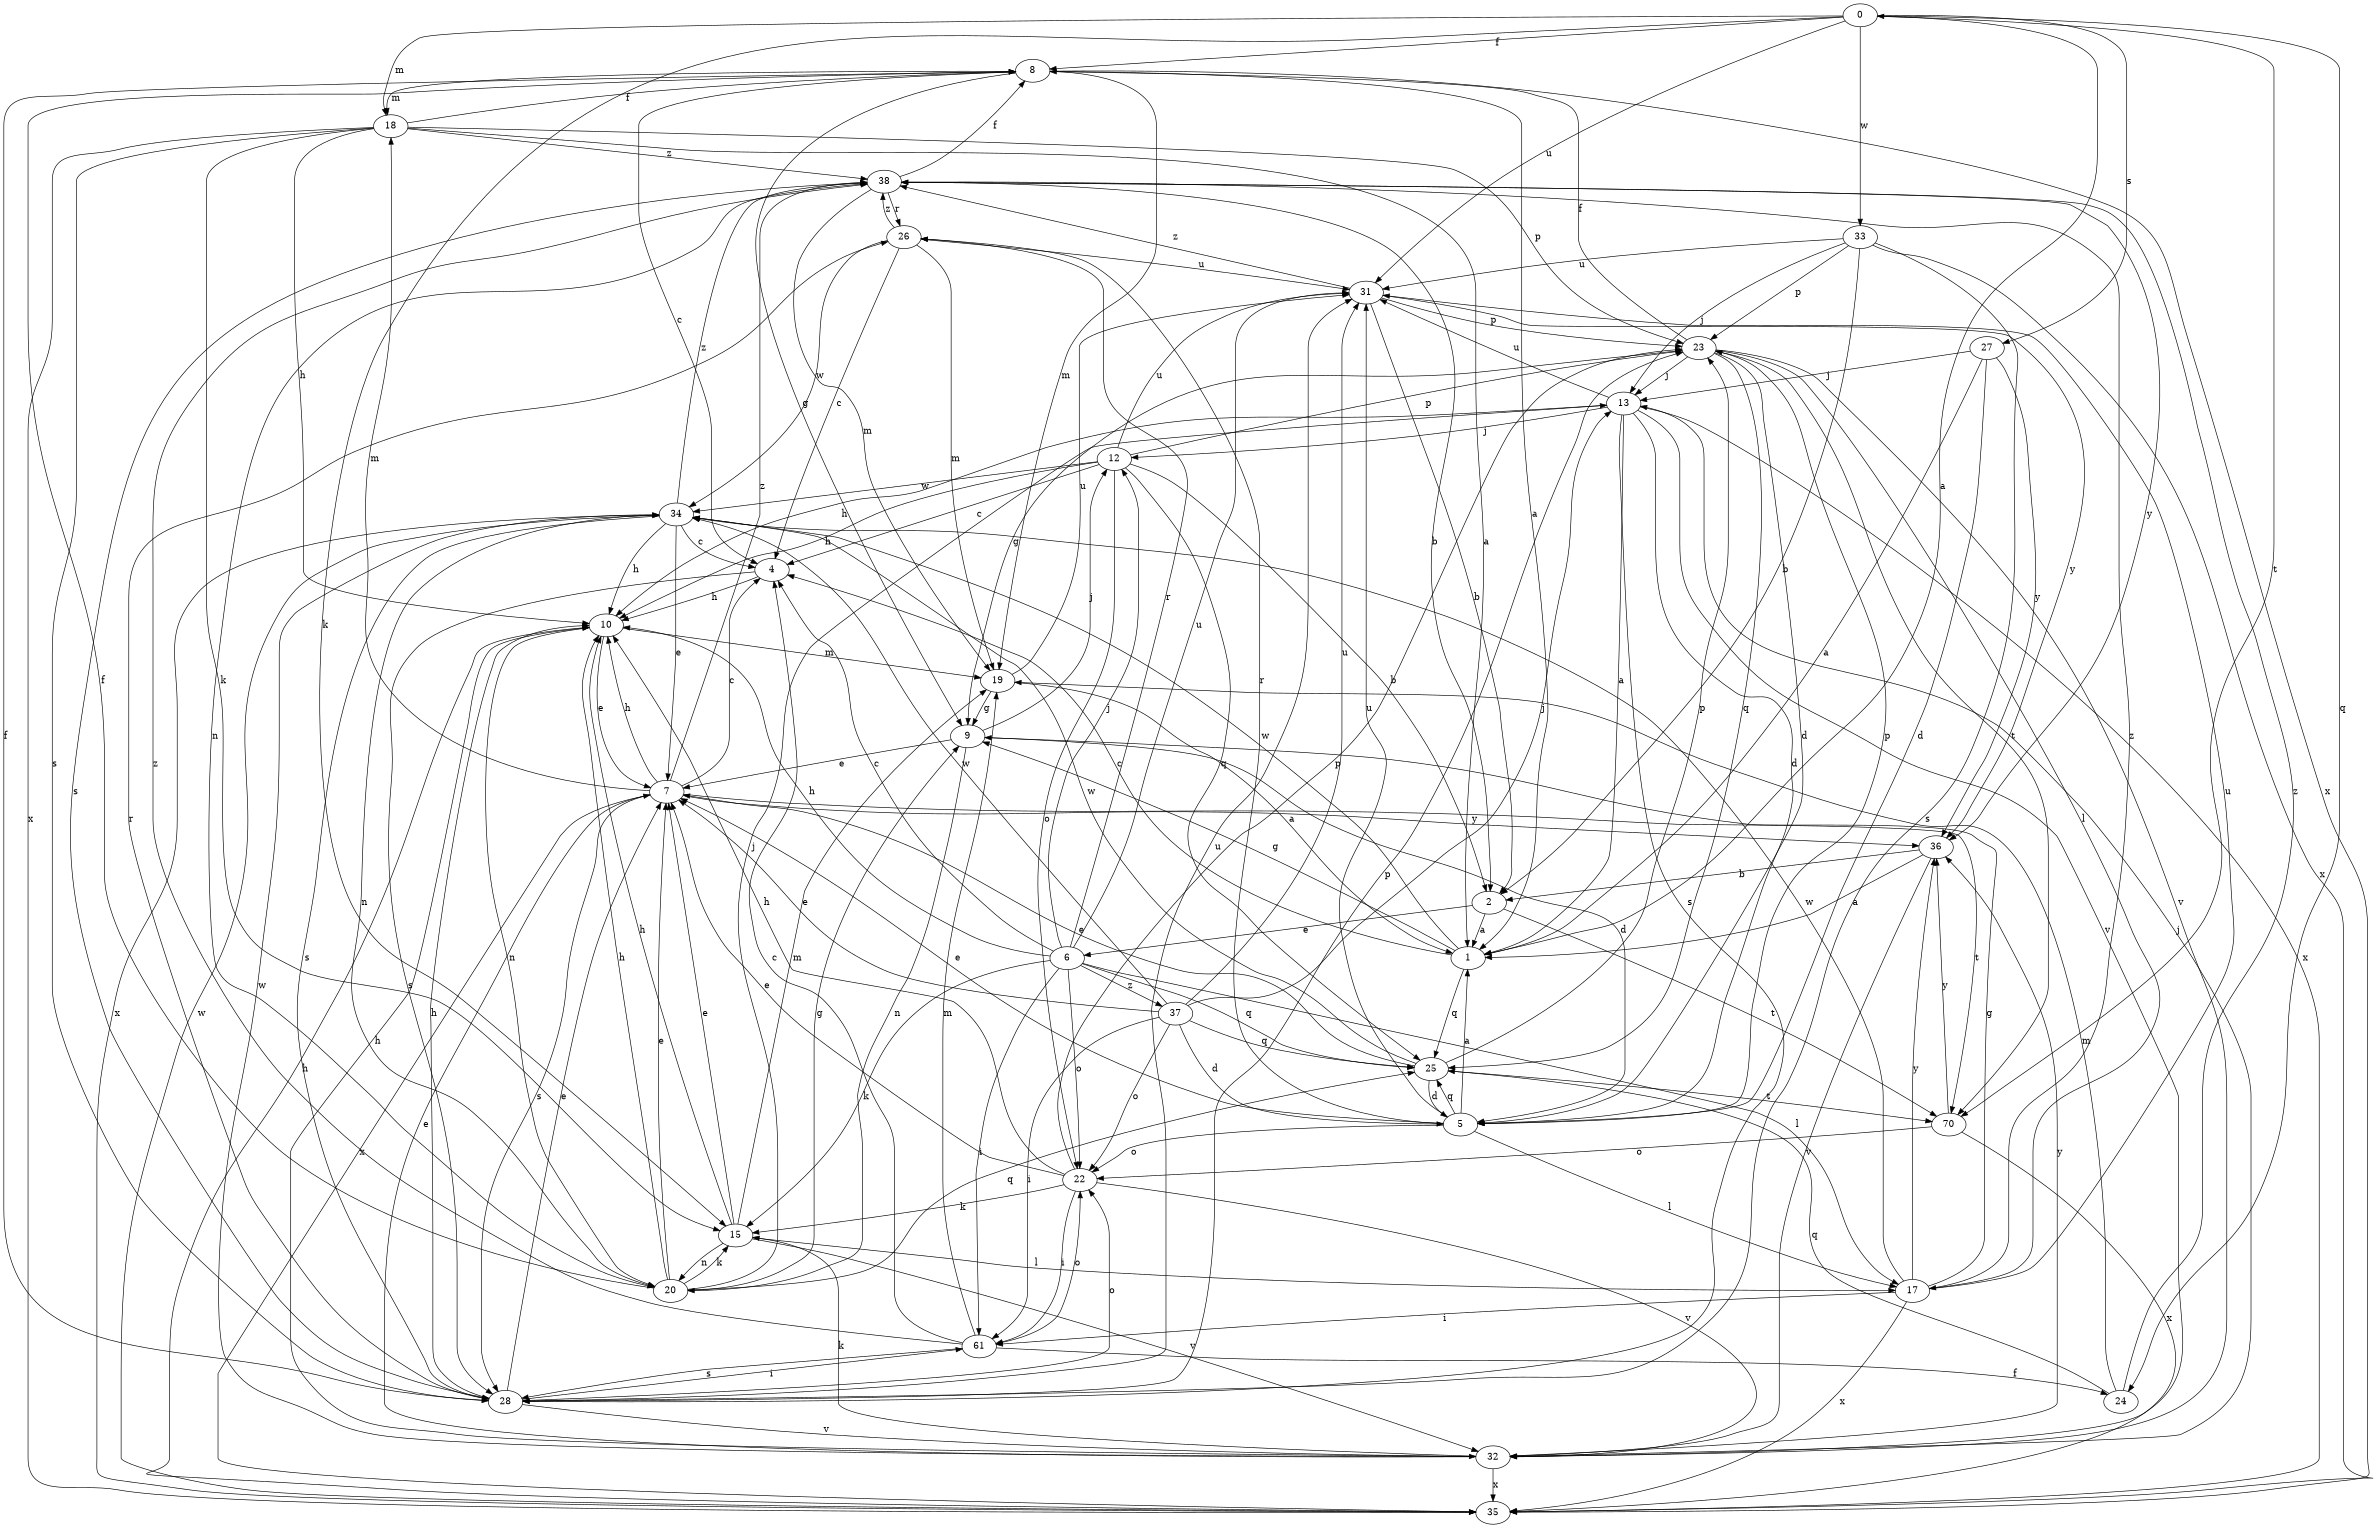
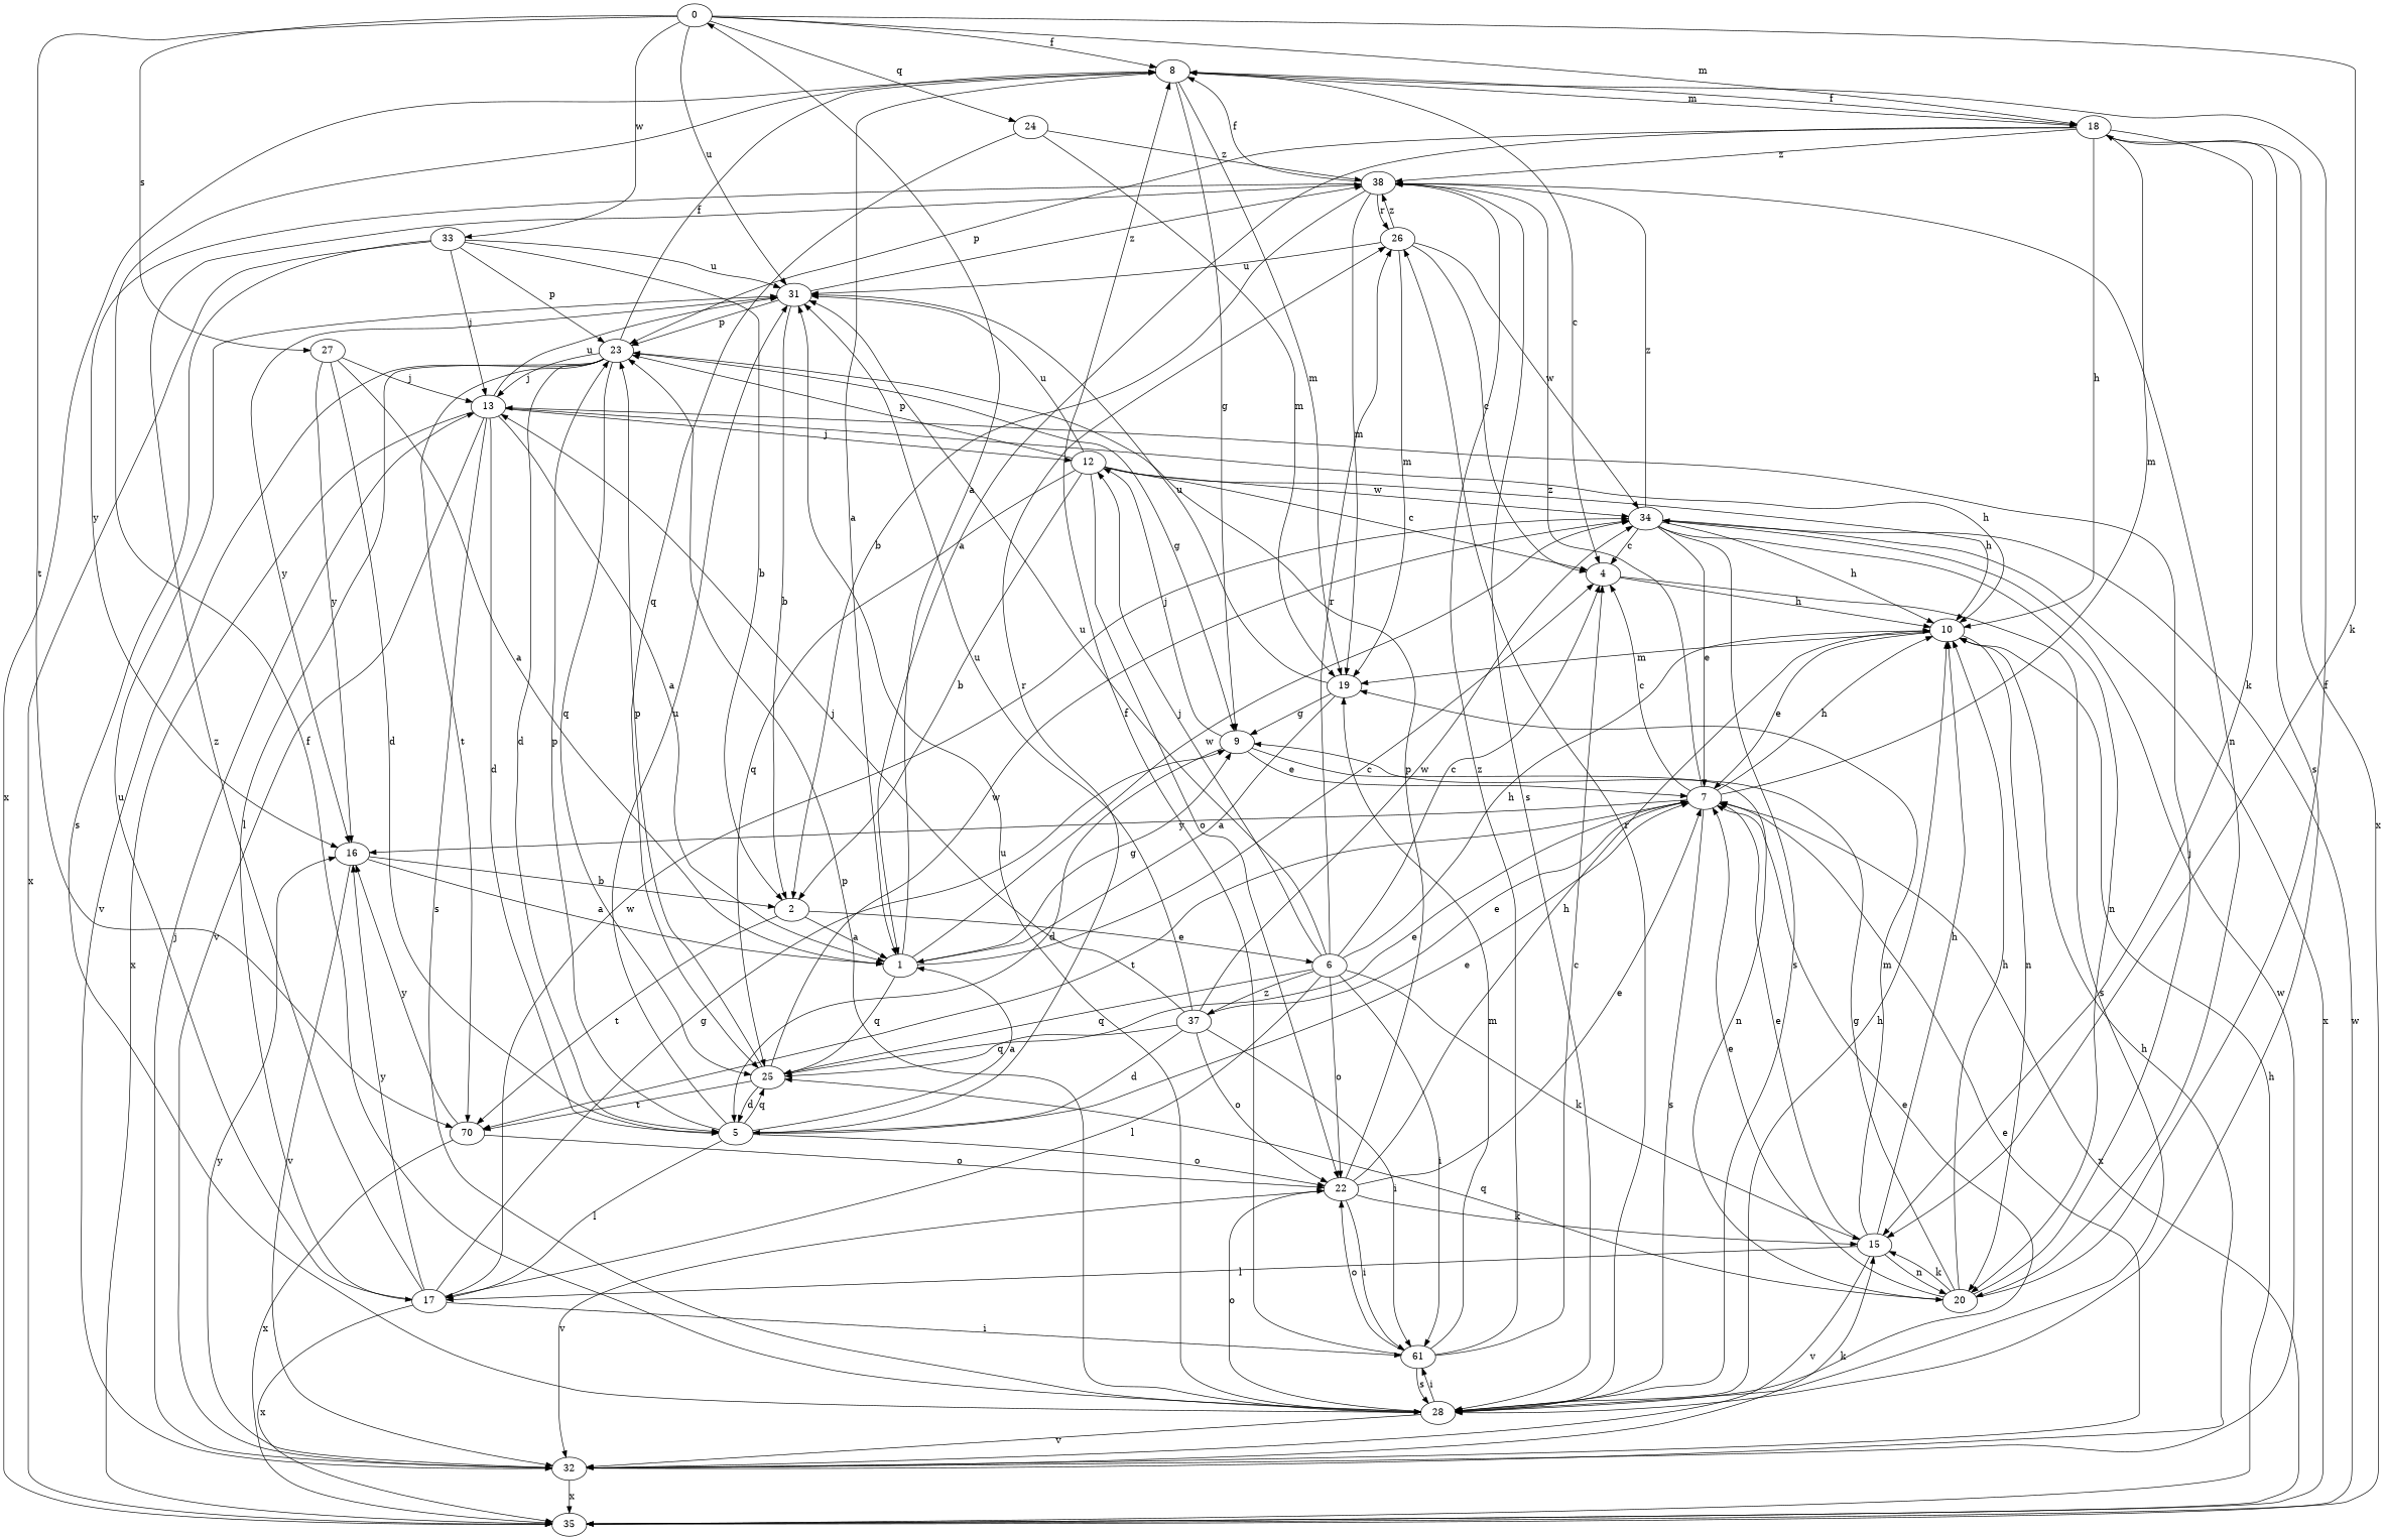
  strict digraph {
    0
    8
    15
    18
    24
    27
    n7 [label=70]
    31
    33
    1
    4
    9
    35
    19
    10
    7
    17
    20
    32
    28
    23
    38
    25
    5
-   36
+   36 [label=16]
    13
    22
    2
    34
    12
    6
    26
    n33 [label=61]
    37
    0 -> 8 [label=f]
    0 -> 15 [label=k]
    0 -> 18 [label=m]
    0 -> 24 [label=q]
    0 -> 27 [label=s]
    0 -> n7 [label=t]
    0 -> 31 [label=u]
    0 -> 33 [label=w]
    8 -> 18 [label=m]
    8 -> 1 [label=a]
    8 -> 4 [label=c]
    8 -> 9 [label=g]
    8 -> 35 [label=x]
    8 -> 19 [label=m]
    15 -> 19 [label=m]
    15 -> 10 [label=h]
    15 -> 7 [label=e]
    15 -> 17 [label=l]
    15 -> 20 [label=n]
    15 -> 32 [label=v]
    18 -> 8 [label=f]
    18 -> 15 [label=k]
    18 -> 1 [label=a]
    18 -> 35 [label=x]
    18 -> 10 [label=h]
    18 -> 28 [label=s]
    18 -> 23 [label=p]
    18 -> 38 [label=z]
    24 -> 19 [label=m]
    24 -> 38 [label=z]
    24 -> 25 [label=q]
    27 -> 1 [label=a]
    27 -> 5 [label=d]
    27 -> 36 [label=y]
    27 -> 13 [label=j]
    n7 -> 35 [label=x]
    n7 -> 36 [label=y]
    n7 -> 22 [label=o]
    31 -> 23 [label=p]
    31 -> 38 [label=z]
    31 -> 36 [label=y]
    31 -> 2 [label=b]
    33 -> 31 [label=u]
    33 -> 35 [label=x]
    33 -> 28 [label=s]
    33 -> 23 [label=p]
    33 -> 13 [label=j]
    33 -> 2 [label=b]
    1 -> 0 [label=a]
    1 -> 4 [label=c]
    1 -> 9 [label=g]
    1 -> 25 [label=q]
    1 -> 34 [label=w]
    4 -> 10 [label=h]
    4 -> 28 [label=s]
    9 -> 7 [label=e]
    9 -> 20 [label=n]
    9 -> 5 [label=d]
    9 -> 12 [label=j]
    35 -> 10 [label=h]
    35 -> 34 [label=w]
    19 -> 31 [label=u]
    19 -> 1 [label=a]
    19 -> 9 [label=g]
    10 -> 19 [label=m]
    10 -> 7 [label=e]
    10 -> 20 [label=n]
    7 -> 18 [label=m]
    7 -> n7 [label=t]
    7 -> 4 [label=c]
    7 -> 35 [label=x]
    7 -> 10 [label=h]
    7 -> 28 [label=s]
    7 -> 38 [label=z]
    7 -> 36 [label=y]
    17 -> 31 [label=u]
    17 -> 9 [label=g]
    17 -> 35 [label=x]
    17 -> 38 [label=z]
    17 -> 36 [label=y]
    17 -> 34 [label=w]
    17 -> n33 [label=i]
    20 -> 8 [label=f]
    20 -> 15 [label=k]
    20 -> 9 [label=g]
    20 -> 10 [label=h]
    20 -> 7 [label=e]
    20 -> 25 [label=q]
    20 -> 13 [label=j]
    32 -> 15 [label=k]
    32 -> 35 [label=x]
    32 -> 10 [label=h]
    32 -> 7 [label=e]
    32 -> 36 [label=y]
    32 -> 13 [label=j]
    32 -> 34 [label=w]
    28 -> 8 [label=f]
    28 -> 31 [label=u]
    28 -> 10 [label=h]
    28 -> 7 [label=e]
    28 -> 32 [label=v]
    28 -> 23 [label=p]
    28 -> 22 [label=o]
    28 -> 26 [label=r]
    28 -> n33 [label=i]
    23 -> 8 [label=f]
    23 -> n7 [label=t]
    23 -> 9 [label=g]
    23 -> 17 [label=l]
    23 -> 32 [label=v]
    23 -> 25 [label=q]
    23 -> 5 [label=d]
    23 -> 13 [label=j]
    38 -> 8 [label=f]
    38 -> 19 [label=m]
    38 -> 20 [label=n]
    38 -> 28 [label=s]
    38 -> 36 [label=y]
    38 -> 2 [label=b]
    38 -> 26 [label=r]
    25 -> n7 [label=t]
    25 -> 7 [label=e]
    25 -> 23 [label=p]
    25 -> 5 [label=d]
    25 -> 34 [label=w]
    5 -> 31 [label=u]
    5 -> 1 [label=a]
    5 -> 7 [label=e]
    5 -> 17 [label=l]
    5 -> 23 [label=p]
    5 -> 25 [label=q]
    5 -> 22 [label=o]
    5 -> 26 [label=r]
    36 -> 1 [label=a]
    36 -> 32 [label=v]
    36 -> 2 [label=b]
    13 -> 31 [label=u]
    13 -> 1 [label=a]
    13 -> 35 [label=x]
    13 -> 10 [label=h]
    13 -> 32 [label=v]
    13 -> 28 [label=s]
    13 -> 5 [label=d]
    13 -> 12 [label=j]
    22 -> 15 [label=k]
    22 -> 10 [label=h]
    22 -> 7 [label=e]
    22 -> 32 [label=v]
    22 -> 23 [label=p]
    22 -> n33 [label=i]
    2 -> n7 [label=t]
    2 -> 1 [label=a]
    2 -> 6 [label=e]
    34 -> 4 [label=c]
    34 -> 35 [label=x]
    34 -> 10 [label=h]
    34 -> 7 [label=e]
    34 -> 20 [label=n]
    34 -> 28 [label=s]
    34 -> 38 [label=z]
    12 -> 31 [label=u]
    12 -> 4 [label=c]
    12 -> 10 [label=h]
    12 -> 23 [label=p]
    12 -> 25 [label=q]
    12 -> 22 [label=o]
    12 -> 2 [label=b]
    12 -> 34 [label=w]
    6 -> 15 [label=k]
    6 -> 31 [label=u]
    6 -> 4 [label=c]
    6 -> 10 [label=h]
    6 -> 17 [label=l]
    6 -> 25 [label=q]
    6 -> 22 [label=o]
    6 -> 12 [label=j]
    6 -> 26 [label=r]
    6 -> n33 [label=i]
    6 -> 37 [label=z]
    26 -> 31 [label=u]
    26 -> 4 [label=c]
    26 -> 19 [label=m]
    26 -> 38 [label=z]
    26 -> 34 [label=w]
-   n33 -> 24 [label=f]
+   n33 -> 8 [label=f]
    n33 -> 4 [label=c]
    n33 -> 19 [label=m]
    n33 -> 28 [label=s]
    n33 -> 38 [label=z]
    n33 -> 22 [label=o]
    37 -> 31 [label=u]
    37 -> 7 [label=e]
    37 -> 25 [label=q]
    37 -> 5 [label=d]
    37 -> 13 [label=j]
    37 -> 22 [label=o]
    37 -> 34 [label=w]
    37 -> n33 [label=i]
  }
